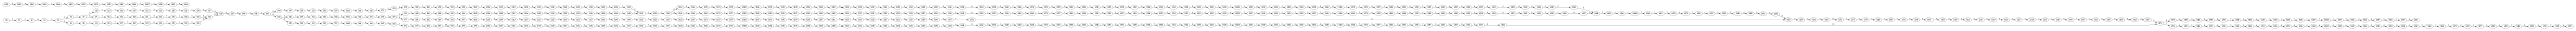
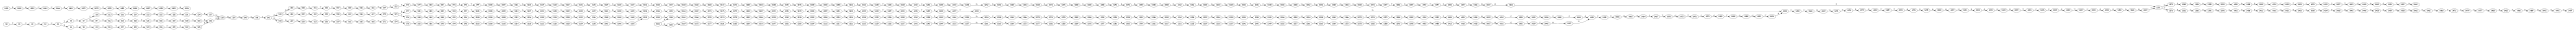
  strict digraph {
    fontname="IBM Plex Mono"
    rankdir=LR
    node [fontname="IBM Plex Mono"]
    edge [fontname="IBM Plex Mono"]
    S0
    S1
    S2
    S3
    S4
    S5
    S6
    S7
    S8
    S9
    S10
    S11
    S12
    S13
    S14
    S15
    S16
    S17
    S18
    S19
    S20
    S21
    S22
    S23
    S24
    S25
    S26
    S27
    S28
    S29
    S30
    S31
    S32
    S33
    S34
    S35
    S36
    S37
    S38
    S39
    S40
    S41
    S42
    S43
    S44
    S45
    S46
    S47
    S48
    S49
    S50
    S51
    S52
    S53
    S54
    S55
    S56
    S57
    S58
    S59
    S60
    S61
    S62
    S63
    S64
    S65
    S66
    S67
    S68
    S69
    S70
    S71
    S72
    S73
    S74
    S75
    S76
    S77
    S78
    S79
    S80
    S81
    S82
    S83
    S84
    S85
    S86
    S87
    S88
    S89
    S90
    S91
    S92
    S93
    S94
    S95
    S96
    S97
    S98
    S99
    S100
    S101
    S102
    S103
    S104
    S105
    S106
    S107
    S108
    S109
    S110
    S111
    S112
    S113
    S114
    S115
    S116
    S117
    S118
    S119
    S120
    S121
    S122
    S123
    S124
    S125
    S126
    S127
    S128
    S129
    S130
    S131
    S132
    S133
    S134
    S135
    S136
    S137
    S138
    S139
    S140
    S141
    S142
    S143
    S144
    S145
    S146
    S147
    S148
    S149
    S150
    S151
    S152
    S153
    S154
    S155
    S156
    S157
    S158
    S159
    S160
    S161
    S162
    S163
    S164
    S165
    S166
    S167
    S168
    S169
    S170
    S171
    S172
    S173
    S174
    S175
    S176
    S177
    S178
    S179
    S180
    S181
    S182
    S183
    S184
    S185
    S186
    S187
    S188
    S189
    S190
    S191
    S192
    S193
    S194
    S195
    S196
    S197
    S198
    S199
    S200
    S201
    S202
    S203
    S204
    S205
    S206
    S207
    S208
    S209
    S210
    S211
    S212
    S213
    S214
    S215
    S216
    S217
    S218
    S219
    S220
    S221
    S222
    S223
    S224
    S225
    S226
    S227
    S228
    S229
    S230
    S231
    S232
    S233
    S234
    S235
    S236
    S237
    S238
    S239
    S240
    S241
    S242
    S243
    S244
    S245
    S246
    S247
    S248
    S249
    S250
    S251
    S252
    S253
    S254
    n256 [label=S555]
    S256
    S257
    S258
    S259
    S260
    S261
    S262
    S263
    S264
    S265
    S266
    S267
    S268
    S269
    S270
    S271
    S272
    S273
    S274
    S275
    S276
    S277
    S278
    S279
    S280
    S281
    S282
    S283
    S284
    S285
    S286
    S287
    S288
    S289
    S290
    S291
    S292
    S293
    S294
    S295
    S296
    S297
    S298
    S299
    S300
    S301
    S302
    S303
    S304
    S305
    S306
    S307
    S308
    n310 [label=S709]
    S310
    S311
    S312
    S313
    S314
    S315
    S316
    S317
    S318
    S319
    S320
    S321
    S322
    S323
    S324
    S325
    S326
    S327
    S328
    S329
    S330
    S331
    S332
    S333
    S334
    S335
    S336
    S337
    S338
    S339
    S340
    S341
    S342
    S343
    S344
    S345
    S346
    S347
    S348
    S349
    S350
    S351
    S352
    S353
    S354
    S355
    S356
    S357
    S358
    S359
    S360
    S361
    S362
    S363
    S364
    S365
    S366
    S367
    S368
    S369
    S370
    S371
    S372
    S373
    S374
    S375
    S376
    S377
    S378
    S379
    S380
    S381
    S382
    S383
    S384
    S385
    S386
    S387
    S388
    S389
    S390
    S391
    S392
    S393
    S394
    S395
    S396
    S397
    S398
    S399
    S400
    S401
    S402
    S403
    S404
    S405
    S406
    S407
    S408
    S409
    S410
    S411
    S412
    S413
    S414
    S415
    S416
    S417
    S418
    S419
    S420
    S421
    S422
    S423
    S424
    S425
    S426
    S427
    S428
    S429
    S430
    S431
    S432
    S433
    S434
    S435
    S436
    S437
    S438
    S439
    S440
    S441
    S442
    S443
    S444
    S445
    S446
    S447
    S448
    S449
    S450
    S452
    S453
    S454
    S451
    S455
    S456
    S457
    S458
    S459
    S460
    S461
    S462
    S463
    S464
    S465
    S466
    S467
    S468
    S469
    S470
    S471
    S472
    S473
    S474
    S475
    S476
    S477
    S478
    S479
    S480
    S481
    S482
    S483
    S484
    S485
    S486
    S487
    S488
    S489
    S490
    S491
    S492
    S493
    S494
    S495
    S496
    S497
    S0 -> S1 [label=T]
    S1 -> S2 [label=C]
    S2 -> S3 [label=A]
    S3 -> S4 [label=C]
    S4 -> S5 [label=T]
    S4 -> S6 [label=G]
    S5 -> S7 [label=C]
    S6 -> S8 [label=C]
    S7 -> S9 [label=G]
    S7 -> S10 [label=C]
    S8 -> S11 [label=C]
    S9 -> S12 [label=C]
    S10 -> S13 [label=T]
    S11 -> S14 [label=C]
    S12 -> S15 [label=T]
    S13 -> S16 [label=T]
    S14 -> S17 [label=T]
    S15 -> S18 [label=T]
    S16 -> S19 [label=T]
    S17 -> S20 [label=T]
    S18 -> S21 [label=C]
    S19 -> S22 [label=C]
    S20 -> S23 [label=C]
    S21 -> S24 [label=A]
    S22 -> S25 [label=A]
    S23 -> S26 [label=A]
    S24 -> S27 [label=T]
    S25 -> S28 [label=T]
    S26 -> S29 [label=T]
    S27 -> S30 [label=C]
    S28 -> S31 [label=C]
    S29 -> S32 [label=C]
    S30 -> S33 [label=C]
    S31 -> S34 [label=C]
    S32 -> S35 [label=C]
    S33 -> S36 [label=A]
    S34 -> S37 [label=A]
    S35 -> S36 [label=A]
    S36 -> S38 [label=G]
    S37 -> S38 [label=G]
    S38 -> S39 [label=A]
    S39 -> S40 [label=A]
    S40 -> S41 [label=C]
    S41 -> S42 [label=C]
    S42 -> S43 [label=A]
    S42 -> S44 [label=G]
    S43 -> S45 [label=G]
    S43 -> S46 [label=C]
    S44 -> S47 [label=G]
    S45 -> S48 [label=A]
    S46 -> S49 [label=C]
    S47 -> S50 [label=A]
    S48 -> S51 [label=C]
    S49 -> S52 [label=A]
    S50 -> S53 [label=C]
    S51 -> S54 [label=T]
    S52 -> S55 [label=C]
    S53 -> S56 [label=G]
    S54 -> S57 [label=C]
    S55 -> S58 [label=C]
    S56 -> S59 [label=C]
    S57 -> S60 [label=C]
    S58 -> S61 [label=C]
    S59 -> S62 [label=C]
    S60 -> S63 [label=C]
    S61 -> S64 [label=C]
    S62 -> S65 [label=C]
    S63 -> S66 [label=A]
    S64 -> S67 [label=T]
    S65 -> S68 [label=A]
    S66 -> S69 [label=T]
    S67 -> S70 [label=T]
    S68 -> S71 [label=T]
    S69 -> S72 [label=C]
    S70 -> S73 [label=C]
    S71 -> S74 [label=C]
    S72 -> S75 [label=T]
    S73 -> S76 [label=C]
    S73 -> S77 [label=G]
    S74 -> S78 [label=G]
    S75 -> S79 [label=G]
    S76 -> S80 [label=T]
    S77 -> S81 [label=A]
    S78 -> S82 [label=T]
    S79 -> S83 [label=C]
    S80 -> S84 [label=G]
    S81 -> S85 [label=T]
    S82 -> S86 [label=C]
    S83 -> S87 [label=C]
    S84 -> S88 [label=T]
    S85 -> S89 [label=C]
    S86 -> S90 [label=C]
    S87 -> S91 [label=A]
    S88 -> S92 [label=C]
    S89 -> S93 [label=G]
    S90 -> S94 [label=T]
    S91 -> S95 [label=G]
    S92 -> S96 [label=C]
    S93 -> S97 [label=T]
    S94 -> S98 [label=C]
    S95 -> S99 [label=T]
    S96 -> S100 [label=T]
    S97 -> S101 [label=T]
    S98 -> S102 [label=T]
    S99 -> S103 [label=C]
    S100 -> S104 [label=T]
    S101 -> S105 [label=T]
    S102 -> S106 [label=T]
    S103 -> S107 [label=G]
    S104 -> S108 [label=G]
    S105 -> S109 [label=G]
    S106 -> S110 [label=C]
    S107 -> S111 [label=T]
    S108 -> S112 [label=T]
    S109 -> S113 [label=T]
    S110 -> S114 [label=T]
    S111 -> S115 [label=A]
    S112 -> S116 [label=A]
    S113 -> S117 [label=A]
    S114 -> S118 [label=C]
    S115 -> S119 [label=A]
    S116 -> S120 [label=G]
    S117 -> S121 [label=G]
    S118 -> S122 [label=G]
    S119 -> S123 [label=G]
    S120 -> S124 [label=G]
    S121 -> S125 [label=G]
    S122 -> S126 [label=G]
    S123 -> S127 [label=A]
    S124 -> S128 [label=A]
    S125 -> S129 [label=A]
    S126 -> S130 [label=A]
    S127 -> S131 [label=C]
    S128 -> S132 [label=G]
    S129 -> S133 [label=A]
    S130 -> S134 [label=G]
    S131 -> S135 [label=G]
    S132 -> S136 [label=A]
    S133 -> S137 [label=A]
    S134 -> S138 [label=A]
    S135 -> S139 [label=G]
    S136 -> S140 [label=G]
    S137 -> S141 [label=G]
    S138 -> S142 [label=G]
    S139 -> S143 [label=C]
    S140 -> S144 [label=G]
    S141 -> S145 [label=G]
    S142 -> S146 [label=G]
    S143 -> S147 [label=T]
    S144 -> S148 [label=T]
    S145 -> S149 [label=T]
    S146 -> S150 [label=T]
    S147 -> S151 [label=C]
    S148 -> S152 [label=C]
    S149 -> S153 [label=C]
    S150 -> S152 [label=C]
    S151 -> S154 [label=T]
    S152 -> S155 [label=C]
    S153 -> S156 [label=C]
    S154 -> S157 [label=C]
    S155 -> S158 [label=C]
    S156 -> S159 [label=C]
    S157 -> S160 [label=G]
-   S158 -> S161 [label=A]
+   S161 -> S158 [label=A]
    S158 -> S162 [label=G]
    S159 -> S163 [label=G]
    S160 -> S164 [label=A]
    S161 -> S165 [label=G]
    S162 -> S166 [label=G]
    S163 -> S167 [label=A]
    S164 -> S168 [label=A]
    S165 -> S169 [label=A]
    S166 -> S170 [label=A]
    S167 -> S171 [label=A]
    S168 -> S172 [label=G]
    S169 -> S173 [label=G]
    S170 -> S174 [label=G]
    S171 -> S175 [label=G]
    S172 -> S176 [label=T]
    S173 -> S177 [label=C]
    S174 -> S178 [label=G]
    S175 -> S179 [label=T]
    S176 -> S180 [label=C]
    S177 -> S181 [label=C]
    S178 -> S182 [label=C]
    S179 -> S183 [label=C]
    S180 -> S184 [label=G]
    S181 -> S185 [label=A]
    S182 -> S186 [label=G]
    S183 -> S187 [label=G]
    S184 -> S188 [label=C]
    S185 -> S189 [label=C]
    S186 -> S190 [label=T]
    S187 -> S191 [label=A]
    S188 -> S192 [label=G]
    S189 -> S193 [label=G]
    S190 -> S194 [label=G]
    S191 -> S195 [label=G]
    S192 -> S196 [label=G]
    S193 -> S197 [label=G]
    S194 -> S198 [label=G]
    S195 -> S199 [label=G]
    S196 -> S200 [label=C]
    S197 -> S201 [label=T]
    S198 -> S202 [label=T]
    S199 -> S203 [label=T]
    S200 -> S204 [label=T]
    S201 -> S205 [label=T]
    S202 -> S206 [label=A]
    S203 -> S207 [label=A]
    S204 -> S208 [label=A]
    S205 -> S209 [label=A]
    S206 -> S210 [label=T]
    S207 -> S211 [label=T]
    S208 -> S212 [label=T]
    S209 -> S213 [label=C]
    S210 -> S214 [label=G]
    S211 -> S215 [label=A]
    S212 -> S216 [label=A]
    S213 -> S217 [label=T]
    S214 -> S218 [label=A]
    S215 -> S219 [label=A]
    S216 -> S220 [label=G]
    S217 -> S221 [label=G]
    S218 -> S222 [label=G]
    S219 -> S223 [label=G]
    S220 -> S224 [label=T]
    S221 -> S225 [label=C]
    S222 -> S226 [label=C]
    S223 -> S227 [label=T]
    S224 -> S228 [label=A]
    S225 -> S229 [label=A]
    S226 -> S230 [label=G]
    S227 -> S231 [label=C]
    S228 -> S232 [label=G]
    S229 -> S233 [label=G]
    S230 -> S234 [label=G]
    S231 -> S235 [label=G]
    S232 -> S236 [label=C]
    S233 -> S237 [label=A]
    S234 -> S238 [label=T]
    S235 -> S239 [label=T]
    S236 -> S240 [label=C]
    S237 -> S241 [label=C]
    S238 -> S242 [label=C]
    S239 -> S243 [label=G]
    S240 -> S244 [label=G]
    S241 -> S245 [label=G]
    S242 -> S246 [label=G]
    S243 -> S247 [label=G]
    S244 -> S248 [label=A]
    S245 -> S249 [label=G]
    S246 -> S250 [label=C]
    S247 -> S251 [label=T]
    S248 -> S252 [label=A]
    S249 -> S253 [label=A]
    S250 -> S254 [label=A]
    S251 -> n256 [label=A]
    S252 -> S256 [label=A]
    S253 -> S257 [label=C]
    S254 -> S258 [label=C]
    n256 -> S259 [label=C]
    S256 -> S260 [label=C]
    S257 -> S261 [label=A]
    S258 -> S262 [label=G]
    S259 -> S263 [label=C]
    S260 -> S264 [label=C]
    S261 -> S265 [label=C]
    S262 -> S266 [label=C]
    S263 -> S267 [label=G]
    S264 -> S268 [label=C]
    S265 -> S269 [label=A]
    S266 -> S270 [label=G]
    S267 -> S271 [label=G]
    S268 -> S272 [label=C]
    S269 -> S273 [label=C]
    S270 -> S274 [label=C]
    S271 -> S275 [label=T]
    S272 -> S276 [label=G]
    S273 -> S277 [label=C]
    S274 -> S278 [label=G]
    S275 -> S279 [label=G]
    S276 -> S280 [label=A]
    S277 -> S281 [label=T]
    S278 -> S282 [label=G]
    S279 -> S283 [label=G]
    S280 -> S284 [label=C]
    S281 -> S285 [label=C]
    S282 -> S286 [label=C]
    S283 -> S287 [label=T]
    S284 -> S288 [label=T]
    S285 -> S289 [label=T]
    S286 -> S290 [label=T]
    S287 -> S291 [label=T]
    S288 -> S292 [label=A]
    S289 -> S293 [label=A]
    S290 -> S294 [label=G]
    S291 -> S295 [label=A]
    S292 -> S296 [label=G]
    S293 -> S297 [label=G]
    S294 -> S298 [label=G]
    S295 -> S299 [label=G]
    S296 -> S300 [label=A]
    S297 -> S301 [label=A]
    S298 -> S302 [label=A]
    S299 -> S303 [label=A]
    S300 -> S304 [label=A]
    S301 -> S305 [label=A]
    S302 -> S306 [label=A]
    S303 -> S307 [label=A]
    S304 -> S308 [label=T]
    S305 -> n310 [label=C]
    S306 -> S310 [label=T]
    S307 -> S311 [label=G]
    S308 -> S312 [label=C]
    n310 -> S313 [label=G]
    S310 -> S314 [label=G]
    S311 -> S315 [label=G]
    S312 -> S316 [label=G]
    S313 -> S317 [label=A]
    S314 -> S318 [label=G]
    S315 -> S319 [label=G]
    S316 -> S320 [label=G]
    S317 -> S321 [label=G]
    S318 -> S322 [label=G]
    S319 -> S323 [label=G]
    S320 -> S324 [label=G]
    S321 -> S325 [label=G]
    S322 -> S326 [label=G]
    S323 -> S327 [label=G]
    S324 -> S328 [label=T]
    S325 -> S329 [label=T]
    S326 -> S330 [label=T]
    S327 -> S331 [label=T]
    S328 -> S332 [label=A]
    S329 -> S333 [label=G]
    S330 -> S334 [label=C]
    S331 -> S335 [label=C]
    S332 -> S336 [label=T]
    S333 -> S337 [label=T]
    S334 -> S338 [label=C]
    S335 -> S339 [label=C]
    S336 -> S340 [label=C]
    S337 -> S341 [label=C]
    S338 -> S342 [label=G]
    S339 -> S343 [label=G]
    S340 -> S344 [label=C]
    S341 -> S345 [label=C]
    S342 -> S346 [label=C]
    S343 -> S347 [label=T]
    S344 -> S348 [label=C]
    S345 -> S349 [label=C]
    S346 -> S350 [label=C]
    S347 -> S351 [label=C]
    S348 -> S352 [label=G]
    S349 -> S353 [label=T]
    S350 -> S354 [label=G]
    S351 -> S355 [label=G]
    S352 -> S356 [label=A]
    S353 -> S357 [label=G]
    S354 -> S358 [label=G]
    S355 -> S359 [label=G]
    S356 -> S360 [label=A]
    S357 -> S361 [label=T]
    S358 -> S362 [label=A]
    S359 -> S363 [label=A]
    S360 -> S364 [label=A]
    S361 -> S365 [label=C]
    S362 -> S366 [label=A]
    S363 -> S367 [label=A]
    S364 -> S368 [label=G]
    S365 -> S369 [label=C]
    S366 -> S370 [label=C]
    S367 -> S371 [label=C]
    S368 -> S372 [label=T]
    S369 -> S373 [label=T]
    S370 -> S374 [label=T]
    S371 -> S375 [label=A]
    S371 -> S376 [label=T]
    S372 -> S377 [label=G]
    S373 -> S378 [label=A]
    S374 -> S379 [label=G]
    S375 -> S380 [label=G]
    S376 -> S381 [label=A]
    S377 -> S382 [label=T]
    S378 -> S383 [label=C]
    S379 -> S384 [label=C]
    S380 -> S385 [label=G]
    S381 -> S386 [label=C]
    S382 -> S387 [label=C]
    S383 -> S388 [label=T]
    S384 -> S389 [label=A]
    S385 -> S390 [label=A]
    S386 -> S391 [label=A]
    S387 -> S392 [label=G]
    S388 -> S393 [label=A]
    S389 -> S394 [label=A]
    S390 -> S395 [label=A]
    S391 -> S396 [label=A]
    S392 -> S397 [label=T]
    S393 -> S398 [label=C]
    S394 -> S399 [label=C]
    S395 -> S400 [label=T]
    S396 -> S401 [label=C]
    S397 -> S402 [label=C]
    S398 -> S403 [label=C]
    S399 -> S404 [label=C]
    S400 -> S405 [label=A]
    S401 -> S406 [label=G]
    S402 -> S407 [label=G]
    S403 -> S408 [label=A]
    S404 -> S409 [label=A]
    S405 -> S410 [label=G]
    S406 -> S411 [label=A]
    S407 -> S412 [label=G]
    S408 -> S413 [label=G]
    S409 -> S414 [label=G]
    S410 -> S415 [label=T]
    S411 -> S416 [label=A]
    S412 -> S417 [label=A]
    S413 -> S418 [label=G]
    S414 -> S419 [label=A]
    S415 -> S420 [label=C]
    S416 -> S421 [label=A]
    S417 -> S422 [label=A]
    S418 -> S423 [label=A]
    S419 -> S424 [label=A]
    S420 -> S425 [label=T]
    S421 -> S426 [label=A]
    S422 -> S371 [label=C]
    S423 -> S427 [label=G]
    S424 -> S428 [label=C]
    S425 -> S429 [label=C]
    S426 -> S430 [label=C]
    S427 -> S431 [label=A]
    S428 -> S432 [label=A]
    S429 -> S433 [label=T]
    S430 -> S434 [label=A]
    S431 -> S435 [label=G]
    S432 -> S436 [label=G]
    S433 -> S437 [label=C]
    S434 -> S438 [label=G]
    S435 -> S439 [label=T]
    S436 -> S440 [label=C]
    S437 -> S441 [label=T]
    S438 -> S442 [label=A]
    S439 -> S443 [label=C]
    S440 -> S444 [label=C]
    S441 -> S445 [label=G]
    S442 -> S446 [label=A]
    S443 -> S447 [label=A]
    S444 -> S448 [label=G]
    S445 -> S449 [label=A]
    S446 -> S450 [label=G]
    S447 -> S448 [label=G]
    S448 -> S452 [label=T]
    S449 -> S453 [label=G]
    S450 -> S454 [label=G]
    S452 -> S456 [label=C]
    S453 -> S457 [label=T]
    S454 -> S458 [label=G]
    S451 -> S455 [label=G]
    S455 -> S459 [label=A]
    S456 -> S460 [label=C]
    S457 -> S461 [label=A]
    S458 -> S462 [label=G]
    S459 -> S463 [label=C]
    S460 -> S464 [label=T]
    S462 -> S465 [label=T]
    S463 -> S466 [label=C]
    S464 -> S467 [label=C]
    S465 -> S468 [label=C]
    S466 -> S469 [label=A]
    S467 -> S470 [label=T]
    S468 -> S471 [label=T]
    S469 -> S472 [label=G]
    S470 -> S473 [label=G]
    S471 -> S474 [label=C]
    S472 -> S475 [label=T]
    S473 -> S476 [label=T]
    S474 -> S477 [label=T]
    S475 -> S478 [label=C]
    S476 -> S479 [label=C]
    S477 -> S480 [label=C]
    S478 -> S481 [label=T]
    S479 -> S482 [label=G]
    S480 -> S483 [label=G]
    S481 -> S484 [label=C]
    S482 -> S485 [label=T]
    S483 -> S486 [label=T]
    S484 -> S487 [label=T]
    S485 -> S488 [label=G]
    S486 -> S489 [label=G]
    S487 -> S490 [label=G]
    S488 -> S491 [label=G]
    S489 -> S492 [label=G]
    S490 -> S493 [label=T]
    S491 -> S494 [label=T]
    S492 -> S495 [label=T]
    S493 -> S496 [label=A]
    S494 -> n256 [label=A]
    S495 -> S497 [label=A]
  }
